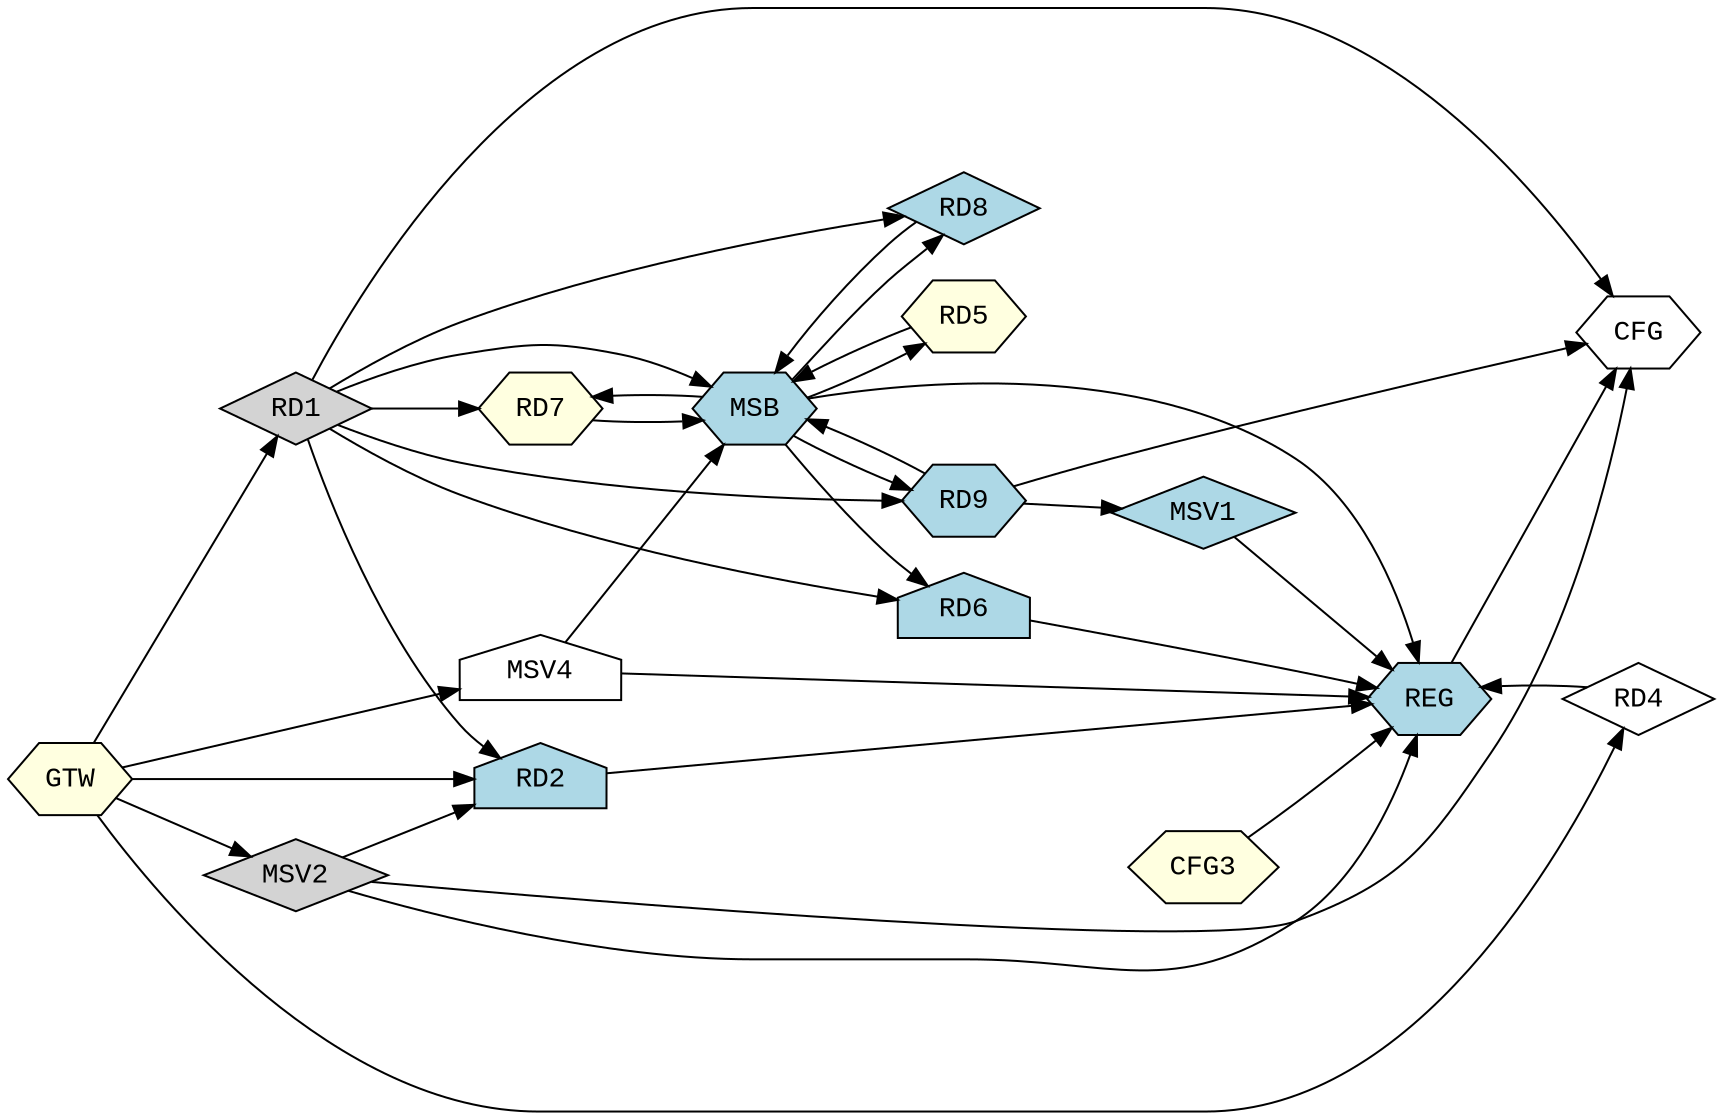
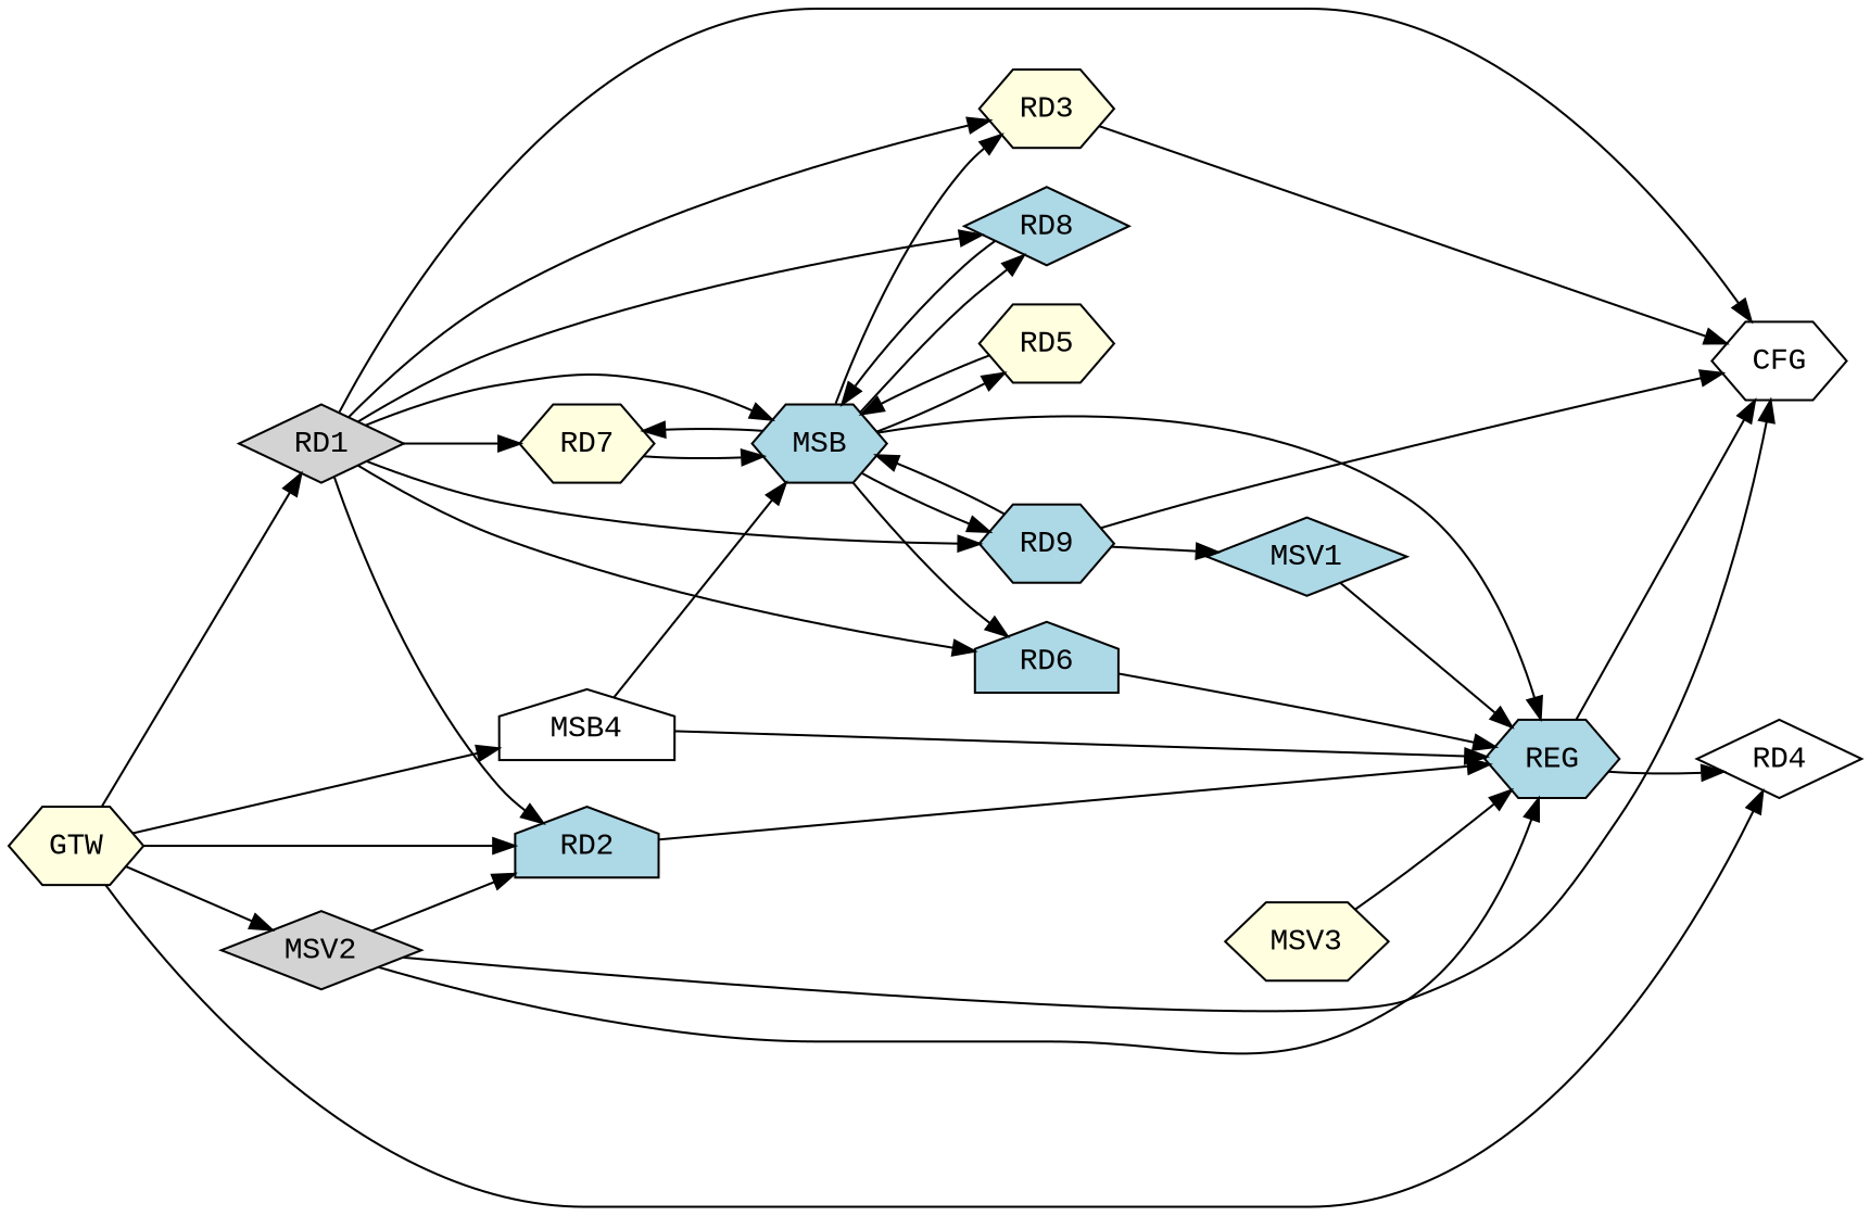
  strict digraph {
    fontname="Liberation Mono"
    rankdir=LR
    node [fillcolor=lightblue fontname="Liberation Mono" shape=hexagon style=filled]
    edge [fontname="Liberation Mono"]
    n1 [fillcolor=lightgrey label=RD1 shape=diamond]
    n2 [label=RD2 shape=house]
+   n3 [fillcolor=lightyellow label=RD3]
    n4 [label=RD6 shape=house]
    n5 [fillcolor=lightyellow label=RD7]
    n6 [label=RD8 shape=diamond]
    n7 [label=RD9]
    n8 [label=MSB]
    n9 [fillcolor=white label=CFG]
    n10 [label=REG]
    n11 [fillcolor=white label=RD4 shape=diamond]
    n12 [label=MSV1 shape=diamond]
    n13 [fillcolor=lightyellow label=RD5]
    n14 [fillcolor=lightyellow label=GTW]
    n15 [fillcolor=lightgrey label=MSV2 shape=diamond]
-   n16 [fillcolor=white label=MSV4 shape=house]
-   n17 [fillcolor=lightyellow label=CFG3]
+   n16 [fillcolor=white label=MSB4 shape=house]
+   n17 [fillcolor=lightyellow label=MSV3]
    n1 -> n2
+   n1 -> n3
    n1 -> n4
    n1 -> n5
    n1 -> n6
    n1 -> n7
    n1 -> n8
    n1 -> n9
    n2 -> n10
+   n3 -> n9
    n4 -> n10
    n5 -> n8
    n6 -> n8
    n7 -> n8
    n7 -> n9
    n7 -> n12
+   n8 -> n3
    n8 -> n4
    n8 -> n5
    n8 -> n6
    n8 -> n7
    n8 -> n10
    n8 -> n13
    n10 -> n9
-   n11 -> n10
+   n10 -> n11
    n12 -> n10
    n13 -> n8
    n14 -> n1
    n14 -> n2
    n14 -> n11
    n14 -> n15
    n14 -> n16
    n15 -> n2
    n15 -> n9
    n15 -> n10
    n16 -> n8
    n16 -> n10
    n17 -> n10
  }
